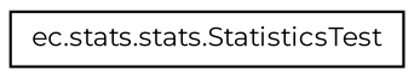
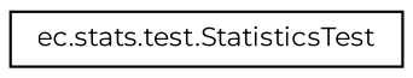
  digraph {
    rankdir=LR
    fontname=Montserrat
-   n1 [color=black fillcolor=white fontname=Montserrat fontsize=10 height=0.2 label="ec.stats.stats.StatisticsTest" shape=record style=filled width=0.4]
+   n1 [color=black fillcolor=white fontname=Montserrat fontsize=10 height=0.2 label="ec.stats.test.StatisticsTest" shape=record style=filled width=0.4]
  }
